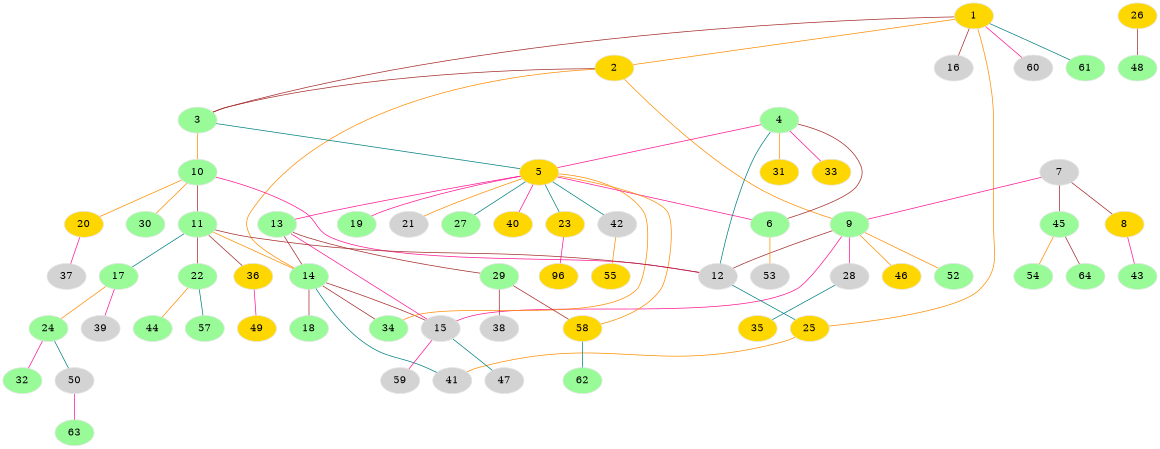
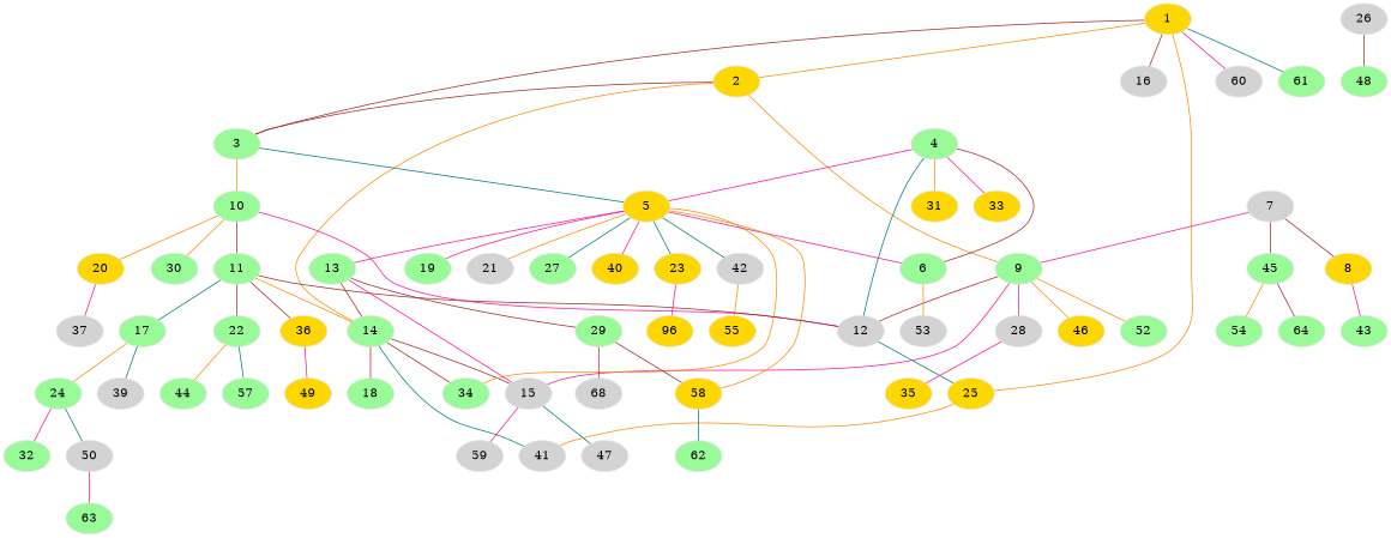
  graph {
    node [color=gray90 fillcolor=palegreen style=filled]
    edge [color=darkorange]
    1 [fillcolor=gold]
    2 [fillcolor=gold]
    3
    16 [fillcolor=lightgrey]
    25 [fillcolor=gold]
    60 [fillcolor=lightgrey]
    61
    9
    14
    5 [fillcolor=gold]
    10
    41 [fillcolor=lightgrey]
    12 [fillcolor=lightgrey]
    15 [fillcolor=lightgrey]
    28 [fillcolor=lightgrey]
    46 [fillcolor=gold]
    52
    34
    18
-   26 [fillcolor=gold]
+   26 [fillcolor=lightgrey]
    48
    6
    13
    19
    21 [fillcolor=lightgrey]
    23 [fillcolor=gold]
    27
    40 [fillcolor=gold]
    42 [fillcolor=lightgrey]
    58 [fillcolor=gold]
    11
    20 [fillcolor=gold]
    30
    4
    31 [fillcolor=gold]
    33 [fillcolor=gold]
    53 [fillcolor=lightgrey]
    8 [fillcolor=gold]
    43
    29
    n41 [fillcolor=gold label=96]
    55 [fillcolor=gold]
    62
    7 [fillcolor=lightgrey]
    45
    54
    64
    47 [fillcolor=lightgrey]
    59 [fillcolor=lightgrey]
    35 [fillcolor=gold]
    17
    22
    36 [fillcolor=gold]
    37 [fillcolor=lightgrey]
    24
    39 [fillcolor=lightgrey]
    44
    57
    49 [fillcolor=gold]
-   38 [fillcolor=lightgrey]
+   38 [fillcolor=lightgrey label=68]
    32
    50 [fillcolor=lightgrey]
    63
    1 -- 2
    1 -- 3 [color=brown]
    1 -- 16 [color=brown]
    1 -- 25
    1 -- 60 [color=deeppink]
    1 -- 61 [color=teal]
    2 -- 3 [color=brown]
    2 -- 9
    2 -- 14
    3 -- 5 [color=teal]
    3 -- 10
    25 -- 41
    9 -- 12 [color=brown]
    9 -- 15 [color=deeppink]
    9 -- 28 [color=deeppink]
    9 -- 46
    9 -- 52
    14 -- 41 [color=teal]
    14 -- 15 [color=brown]
    14 -- 34 [color=brown]
    14 -- 18 [color=brown]
    5 -- 34
    5 -- 6 [color=deeppink]
    5 -- 13 [color=deeppink]
    5 -- 19 [color=deeppink]
    5 -- 21
    5 -- 23 [color=teal]
    5 -- 27 [color=teal]
    5 -- 40 [color=deeppink]
    5 -- 42 [color=teal]
    5 -- 58
    10 -- 12 [color=deeppink]
    10 -- 11 [color=brown]
    10 -- 20
    10 -- 30
    12 -- 25 [color=teal]
    15 -- 47 [color=teal]
    15 -- 59 [color=deeppink]
-   28 -- 35 [color=teal]
+   28 -- 35 [color=deeppink]
    26 -- 48 [color=brown]
    6 -- 53
    13 -- 14 [color=brown]
    13 -- 15 [color=deeppink]
    13 -- 29 [color=brown]
    23 -- n41 [color=deeppink]
    42 -- 55
    58 -- 62 [color=teal]
    11 -- 14
    11 -- 12 [color=brown]
    11 -- 17 [color=teal]
    11 -- 22 [color=brown]
    11 -- 36 [color=brown]
    20 -- 37 [color=deeppink]
    4 -- 5 [color=deeppink]
    4 -- 12 [color=teal]
    4 -- 6 [color=brown]
    4 -- 31
    4 -- 33 [color=deeppink]
    8 -- 43 [color=deeppink]
    29 -- 58 [color=brown]
    29 -- 38 [color=brown]
    7 -- 9 [color=deeppink]
    7 -- 8 [color=brown]
    7 -- 45 [color=brown]
    45 -- 54
    45 -- 64 [color=brown]
    17 -- 24
-   17 -- 39 [color=deeppink]
+   17 -- 39 [color=teal]
    22 -- 44
    22 -- 57 [color=teal]
    36 -- 49 [color=deeppink]
    24 -- 32 [color=deeppink]
    24 -- 50 [color=teal]
    50 -- 63 [color=deeppink]
  }
